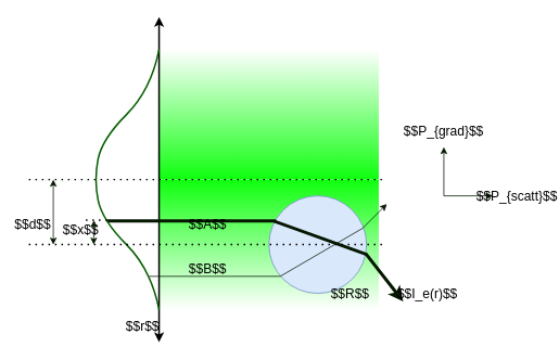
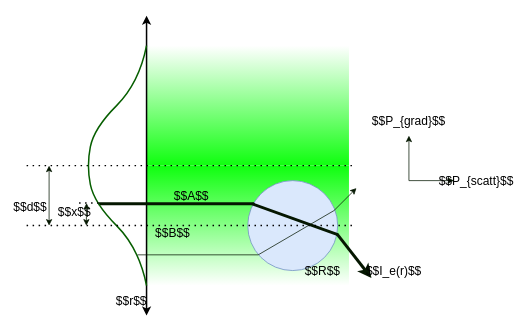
  <mxCell id="0" />
  <mxCell id="1" parent="0" />
  <mxCell id="2" value="" style="rounded=0;whiteSpace=wrap;html=1;gradientColor=#0FFF0F;strokeColor=none;rotation=0;" vertex="1" parent="1"><mxGeometry x="195" y="60" width="270" height="160" as="geometry" /></mxCell>
  <mxCell id="3" value="" style="rounded=0;whiteSpace=wrap;html=1;gradientColor=#0FFF0F;strokeColor=none;rotation=-180;" vertex="1" parent="1"><mxGeometry x="195" y="220" width="270" height="160" as="geometry" /></mxCell>
  <mxCell id="4" value="" style="endArrow=none;dashed=1;html=1;dashPattern=1 3;strokeWidth=2;" edge="1" parent="1"><mxGeometry width="50" height="50" relative="1" as="geometry"><mxPoint x="35" y="220" as="sourcePoint" /><mxPoint x="475" y="220" as="targetPoint" /></mxGeometry></mxCell>
  <mxCell id="5" value="" style="endArrow=classic;html=1;strokeColor=#000000;strokeWidth=2;startArrow=classic;startFill=1;endFill=1;" edge="1" parent="1"><mxGeometry width="50" height="50" relative="1" as="geometry"><mxPoint x="195" y="420" as="sourcePoint" /><mxPoint x="195" as="targetPoint" y="20" /></mxGeometry></mxCell>
  <mxCell id="6" value="$$r$$" style="text;html=1;strokeColor=none;fillColor=none;align=center;verticalAlign=middle;whiteSpace=wrap;rounded=0;fontSize=16;" vertex="1" parent="1"><mxGeometry x="155" y="390" width="40" height="20" as="geometry" /></mxCell>
  <mxCell id="7" value="" style="endArrow=none;html=1;strokeColor=#051701;strokeWidth=4;fontSize=16;" edge="1" parent="1"><mxGeometry width="50" height="50" relative="1" as="geometry"><mxPoint x="131" y="271" as="sourcePoint" /><mxPoint x="361" y="271" as="targetPoint" /></mxGeometry></mxCell>
  <mxCell id="8" value="" style="endArrow=none;html=1;curved=1;fillColor=#d5e8d4;strokeColor=#065E00;strokeWidth=2;" edge="1" parent="1"><mxGeometry width="50" height="50" relative="1" as="geometry"><mxPoint x="195" y="380" as="sourcePoint" /><mxPoint x="195" y="60" as="targetPoint" /><Array as="points"><mxPoint x="185" y="330" /><mxPoint x="125" y="270" /><mxPoint x="115" y="220" /><mxPoint x="125" y="170" /><mxPoint x="185" y="110" /></Array></mxGeometry></mxCell>
  <mxCell id="9" value="" style="ellipse;whiteSpace=wrap;html=1;aspect=fixed;fillColor=#dae8fc;strokeColor=#6c8ebf;" vertex="1" parent="1"><mxGeometry x="330" y="240" width="120" height="120" as="geometry" /></mxCell>
  <mxCell id="10" value="" style="endArrow=none;html=1;strokeColor=#051701;strokeWidth=4;fontSize=16;" edge="1" parent="1"><mxGeometry width="50" height="50" relative="1" as="geometry"><mxPoint x="336" y="271" as="sourcePoint" /><mxPoint x="450" y="312" as="targetPoint" /></mxGeometry></mxCell>
  <mxCell id="11" value="" style="endArrow=classic;html=1;strokeColor=#051701;strokeWidth=4;fontSize=16;" edge="1" parent="1"><mxGeometry width="50" height="50" relative="1" as="geometry"><mxPoint x="449" y="311" as="sourcePoint" /><mxPoint x="495" y="370" as="targetPoint" /></mxGeometry></mxCell>
- <mxCell id="12" value="$$A$$" style="text;html=1;strokeColor=none;fillColor=none;align=center;verticalAlign=middle;whiteSpace=wrap;rounded=0;fontSize=16;" vertex="1" parent="1"><mxGeometry x="235" y="265" width="40" height="20" as="geometry" /></mxCell>
+ <mxCell id="12" value="$$A$$" style="text;html=1;strokeColor=none;fillColor=none;align=center;verticalAlign=middle;whiteSpace=wrap;rounded=0;fontSize=16;" vertex="1" parent="1"><mxGeometry x="235" y="250" width="40" height="20" as="geometry" /></mxCell>
  <mxCell id="13" value="" style="endArrow=none;dashed=1;html=1;dashPattern=1 3;strokeWidth=2;fontSize=16;" edge="1" parent="1"><mxGeometry width="50" height="50" relative="1" as="geometry"><mxPoint x="35" y="300" as="sourcePoint" /><mxPoint x="475" y="300" as="targetPoint" /></mxGeometry></mxCell>
  <mxCell id="14" value="" style="endArrow=none;html=1;strokeColor=#051701;strokeWidth=1;fontSize=16;" edge="1" parent="1"><mxGeometry width="50" height="50" relative="1" as="geometry"><mxPoint x="183" y="339" as="sourcePoint" /><mxPoint x="344" y="339" as="targetPoint" /></mxGeometry></mxCell>
  <mxCell id="15" value="" style="endArrow=none;html=1;strokeColor=#051701;strokeWidth=1;fontSize=16;" edge="1" parent="1"><mxGeometry width="50" height="50" relative="1" as="geometry"><mxPoint x="344" y="339" as="sourcePoint" /><mxPoint x="445" y="280" as="targetPoint" /></mxGeometry></mxCell>
  <mxCell id="16" value="" style="endArrow=classic;html=1;strokeColor=#051701;strokeWidth=1;fontSize=16;" edge="1" parent="1"><mxGeometry width="50" height="50" relative="1" as="geometry"><mxPoint x="445" y="280" as="sourcePoint" /><mxPoint x="475" y="250" as="targetPoint" /></mxGeometry></mxCell>
- <mxCell id="17" value="$$B$$" style="text;html=1;strokeColor=none;fillColor=none;align=center;verticalAlign=middle;whiteSpace=wrap;rounded=0;fontSize=16;" vertex="1" parent="1"><mxGeometry x="235" y="320" width="40" height="20" as="geometry" /></mxCell>
+ <mxCell id="17" value="$$B$$" style="text;html=1;strokeColor=none;fillColor=none;align=center;verticalAlign=middle;whiteSpace=wrap;rounded=0;fontSize=16;" vertex="1" parent="1"><mxGeometry x="210" y="300" width="40" height="20" as="geometry" /></mxCell>
  <mxCell id="18" value="" style="endArrow=classic;startArrow=classic;html=1;strokeColor=#051701;strokeWidth=1;fontSize=16;" edge="1" parent="1"><mxGeometry width="50" height="50" relative="1" as="geometry"><mxPoint x="65" y="300" as="sourcePoint" /><mxPoint x="65" y="220" as="targetPoint" /></mxGeometry></mxCell>
  <mxCell id="19" value="$$d$$" style="text;html=1;strokeColor=none;fillColor=none;align=center;verticalAlign=middle;whiteSpace=wrap;rounded=0;fontSize=16;" vertex="1" parent="1"><mxGeometry x="20" y="265" width="40" height="20" as="geometry" /></mxCell>
  <mxCell id="20" value="" style="endArrow=none;dashed=1;html=1;dashPattern=1 3;strokeWidth=2;fontSize=16;" edge="1" parent="1"><mxGeometry width="50" height="50" relative="1" as="geometry"><mxPoint x="105" y="270" as="sourcePoint" /><mxPoint x="135" y="270" as="targetPoint" /></mxGeometry></mxCell>
  <mxCell id="21" value="$$x$$" style="text;html=1;strokeColor=none;fillColor=none;align=center;verticalAlign=middle;whiteSpace=wrap;rounded=0;fontSize=16;" vertex="1" parent="1"><mxGeometry x="79" y="272" width="40" height="20" as="geometry" /></mxCell>
  <mxCell id="22" value="" style="endArrow=classic;startArrow=classic;html=1;strokeColor=#051701;strokeWidth=1;fontSize=16;" edge="1" parent="1"><mxGeometry width="50" height="50" relative="1" as="geometry"><mxPoint x="114.66" y="300" as="sourcePoint" /><mxPoint x="115" y="270" as="targetPoint" /></mxGeometry></mxCell>
  <mxCell id="23" value="$$R$$" style="text;html=1;strokeColor=none;fillColor=none;align=center;verticalAlign=middle;whiteSpace=wrap;rounded=0;fontSize=16;" vertex="1" parent="1"><mxGeometry x="410" y="350" width="40" height="20" as="geometry" /></mxCell>
  <mxCell id="24" value="$$I_e(r)$$" style="text;html=1;strokeColor=none;fillColor=none;align=center;verticalAlign=middle;whiteSpace=wrap;rounded=0;fontSize=16;" vertex="1" parent="1"><mxGeometry x="505" y="350" width="40" height="20" as="geometry" /></mxCell>
  <mxCell id="25" value="" style="endArrow=classic;html=1;strokeColor=#051701;strokeWidth=1;fontSize=16;" edge="1" parent="1"><mxGeometry width="50" height="50" relative="1" as="geometry"><mxPoint x="545" y="240" as="sourcePoint" /><mxPoint x="545" y="180" as="targetPoint" /></mxGeometry></mxCell>
  <mxCell id="26" value="" style="endArrow=classic;html=1;strokeColor=#051701;strokeWidth=1;fontSize=16;" edge="1" parent="1"><mxGeometry width="50" height="50" relative="1" as="geometry"><mxPoint x="545" y="240" as="sourcePoint" /><mxPoint x="605" y="240" as="targetPoint" /></mxGeometry></mxCell>
  <mxCell id="27" value="$$P_{grad}$$" style="text;html=1;strokeColor=none;fillColor=none;align=center;verticalAlign=middle;whiteSpace=wrap;rounded=0;fontSize=16;" vertex="1" parent="1"><mxGeometry x="525" y="150" width="40" height="20" as="geometry" /></mxCell>
  <mxCell id="28" value="$$P_{scatt}$$" style="text;html=1;strokeColor=none;fillColor=none;align=center;verticalAlign=middle;whiteSpace=wrap;rounded=0;fontSize=16;" vertex="1" parent="1"><mxGeometry x="615" y="230" width="40" height="20" as="geometry" /></mxCell>
